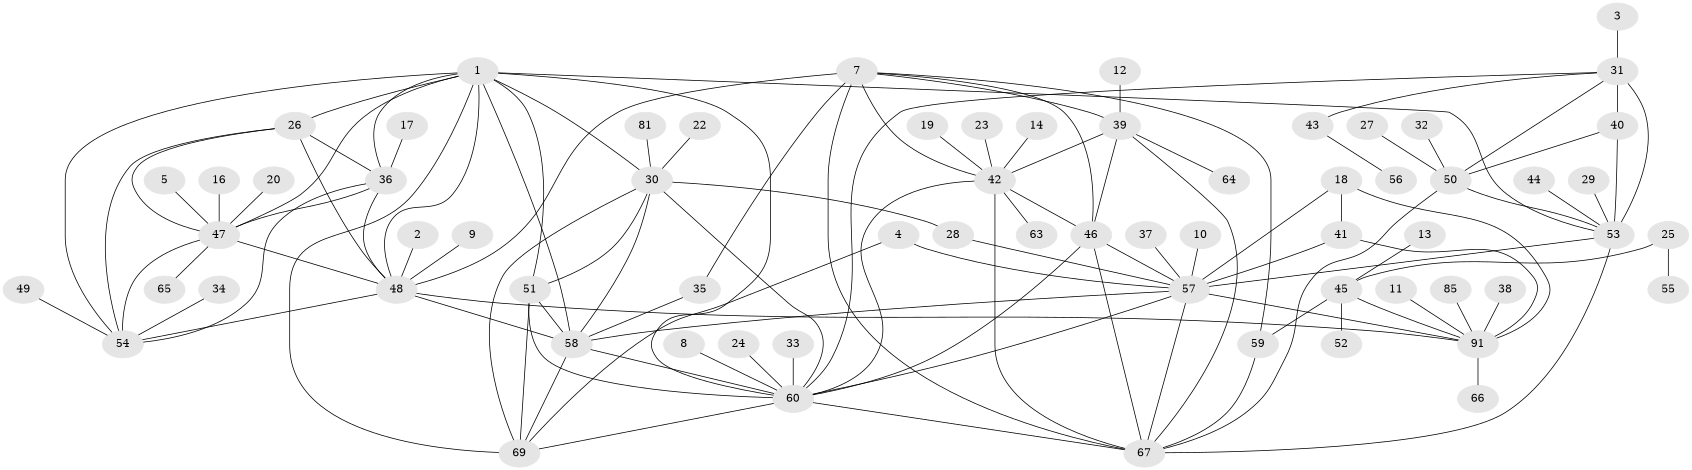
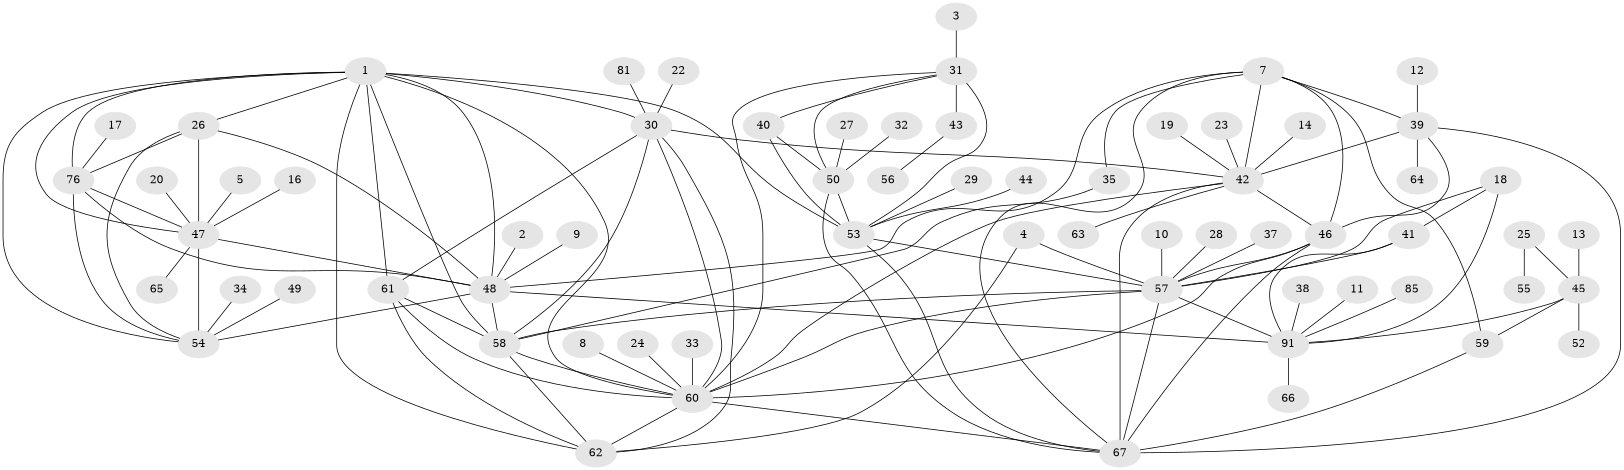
  graph {
    node [color=gray90 style=filled]
    edge [weight=1.0]
    1
    26
    30
-   36
+   36 [label=76]
    47
    48
-   51
+   51 [label=61]
    53
    54
    58
    60
-   62 [label=69]
+   62
    42
    65
    n15 [label=91]
    57
    67
    2
    3
    31
    50
    40
    43
    4
    5
    7
    35
    39
    46
    59
    64
    63
    8
    9
    10
    11
    66
    12
    13
    45
    52
    14
    n43 [label=85]
    16
    17
    18
    41
    19
    20
    n50 [label=81]
    22
    23
    24
    25
    55
    27
    28
    29
    56
    32
    33
    34
    37
    38
    44
    49
    1 -- 26
    1 -- 30
    1 -- 36
    1 -- 47
    1 -- 48
    1 -- 51
    1 -- 53
    1 -- 54
    1 -- 58
    1 -- 60
    1 -- 62
    26 -- 36
    26 -- 47
    26 -- 48
    26 -- 54
    30 -- 51
    30 -- 58
    30 -- 60
    30 -- 62
-   30 -- 28
+   30 -- 42
    36 -- 47
    36 -- 48
    36 -- 54
    47 -- 48
    47 -- 54
    47 -- 65
    48 -- 54
    48 -- 58
    48 -- n15
    51 -- 58
    51 -- 60
    51 -- 62
    53 -- 57
    53 -- 67
    58 -- 60
    58 -- 62
    60 -- 62
    60 -- 67
    42 -- 60
    42 -- 67 [weight=2.0]
    42 -- 46 [weight=2.0]
    42 -- 63
    n15 -- 66
    57 -- 58
    57 -- 60
    57 -- n15
    57 -- 67
    2 -- 48
    3 -- 31
    31 -- 53 [weight=3.0]
    31 -- 60
    31 -- 50
    31 -- 40
    31 -- 43
    50 -- 53 [weight=3.0]
    50 -- 67
    40 -- 53 [weight=3.0]
    40 -- 50
    43 -- 56
    4 -- 62
    4 -- 57
    5 -- 47
    7 -- 48
    7 -- 42 [weight=2.0]
    7 -- 67
    7 -- 35
    7 -- 39
    7 -- 46
    7 -- 59
    35 -- 58
    39 -- 42 [weight=2.0]
    39 -- 67
    39 -- 46
    39 -- 64
    46 -- 60
    46 -- 57
    46 -- 67
    59 -- 67
    8 -- 60
    9 -- 48
    10 -- 57
    11 -- n15
    12 -- 39
    13 -- 45
    45 -- n15
    45 -- 59
    45 -- 52
    14 -- 42
    n43 -- n15
    16 -- 47
    17 -- 36
    18 -- n15
    18 -- 57
    18 -- 41 [weight=3.0]
    41 -- n15 [weight=3.0]
    41 -- 57 [weight=3.0]
    19 -- 42
    20 -- 47
    n50 -- 30
    22 -- 30
    23 -- 42
    24 -- 60
    25 -- 45
    25 -- 55
    27 -- 50
    28 -- 57
    29 -- 53
    32 -- 50
    33 -- 60
    34 -- 54
    37 -- 57
    38 -- n15
    44 -- 53
    49 -- 54
  }
